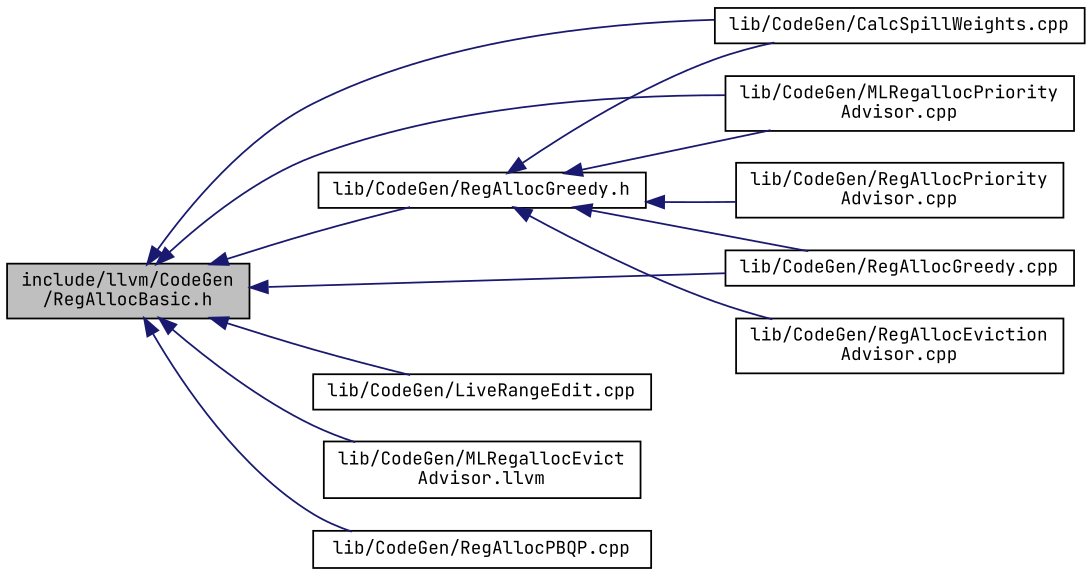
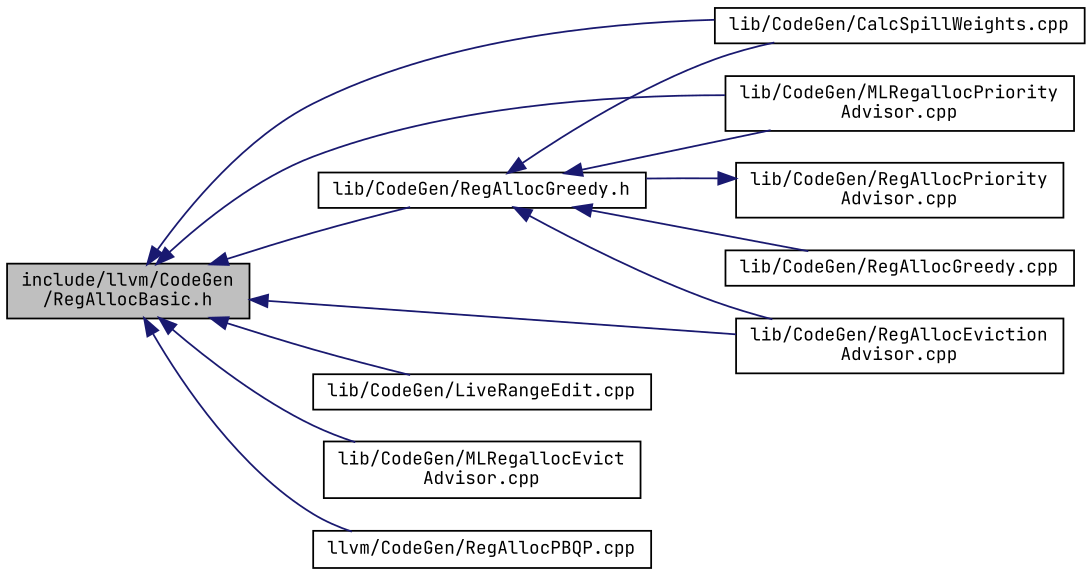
  digraph {
    fontname="JetBrains Mono"
    rankdir=LR
    node [color=black fontname="JetBrains Mono" fontsize=10 shape=record]
    edge [color=midnightblue dir=back fontname="JetBrains Mono" fontsize=10 labelfontname=Helvetica labelfontsize=10 style=solid]
    n1 [fillcolor=grey75 fontcolor=black height=0.2 label="include/llvm/CodeGen\l/RegAllocBasic.h" style=filled width=0.4]
    n2 [height=0.2 label="lib/CodeGen/CalcSpillWeights.cpp" width=0.4]
    n3 [height=0.2 label="lib/CodeGen/LiveRangeEdit.cpp" width=0.4]
    n4 [height=0.2 label="lib/CodeGen/RegAllocGreedy.h" width=0.4]
-   n5 [height=0.2 label="lib/CodeGen/MLRegallocEvict\lAdvisor.llvm" width=0.4]
+   n5 [height=0.2 label="lib/CodeGen/MLRegallocEvict\lAdvisor.cpp" width=0.4]
    n6 [height=0.2 label="lib/CodeGen/MLRegallocPriority\lAdvisor.cpp" width=0.4]
    n7 [height=0.2 label="lib/CodeGen/RegAllocGreedy.cpp" width=0.4]
-   n8 [height=0.2 label="lib/CodeGen/RegAllocPBQP.cpp" width=0.4]
+   n8 [height=0.2 label="llvm/CodeGen/RegAllocPBQP.cpp" width=0.4]
    n9 [height=0.2 label="lib/CodeGen/RegAllocEviction\lAdvisor.cpp" width=0.4]
    n10 [height=0.2 label="lib/CodeGen/RegAllocPriority\lAdvisor.cpp" width=0.4]
    n1 -> n2
    n1 -> n3
    n1 -> n4
    n1 -> n5
    n1 -> n6
-   n1 -> n7
+   n1 -> n9
    n1 -> n8
    n4 -> n2
    n4 -> n6
    n4 -> n7
    n4 -> n9
-   n4 -> n10
+   n10 -> n4
  }
